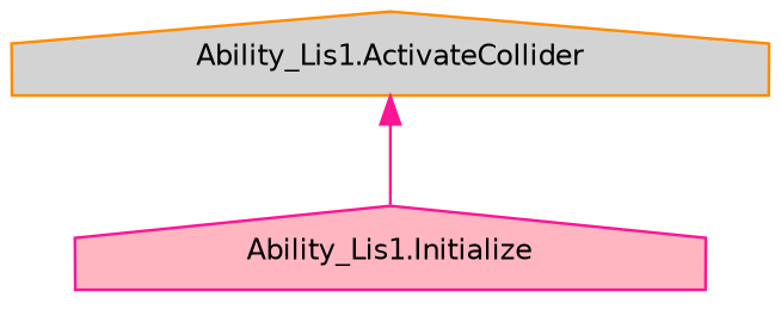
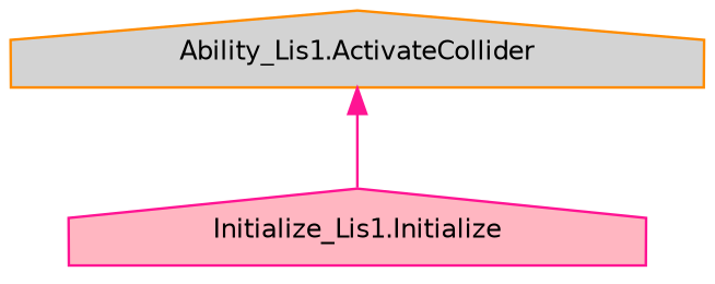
  digraph {
    rankdir=TB
    node [fontname=Helvetica fontsize=10 shape=house style=filled]
    n1 [color=darkorange fillcolor=lightgrey fontcolor=black height=0.2 label="Ability_Lis1.ActivateCollider" width=0.4]
-   n2 [color=deeppink fillcolor=lightpink height=0.2 label="Ability_Lis1.Initialize" width=0.4]
+   n2 [color=deeppink fillcolor=lightpink height=0.2 label="Initialize_Lis1.Initialize" width=0.4]
    n1 -> n2 [color=deeppink dir=back fontname=Helvetica fontsize=10 labelfontname=Helvetica labelfontsize=10 style=solid]
  }
